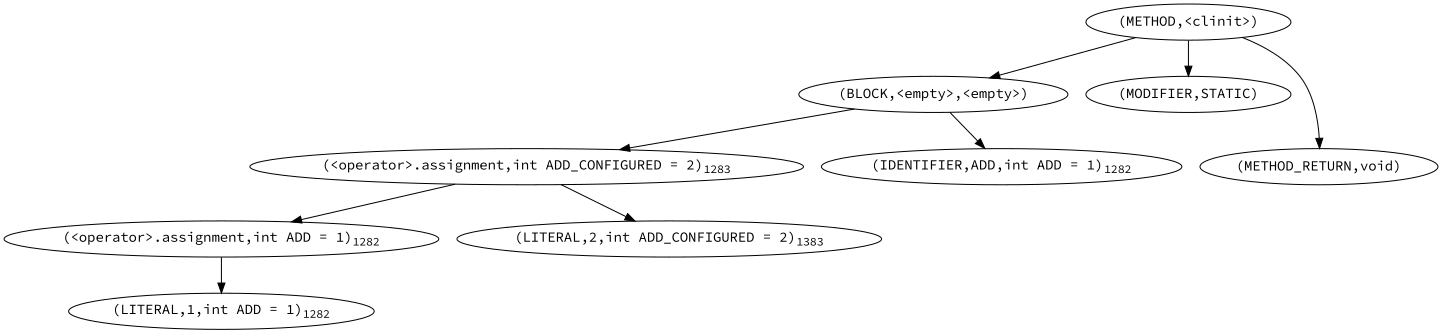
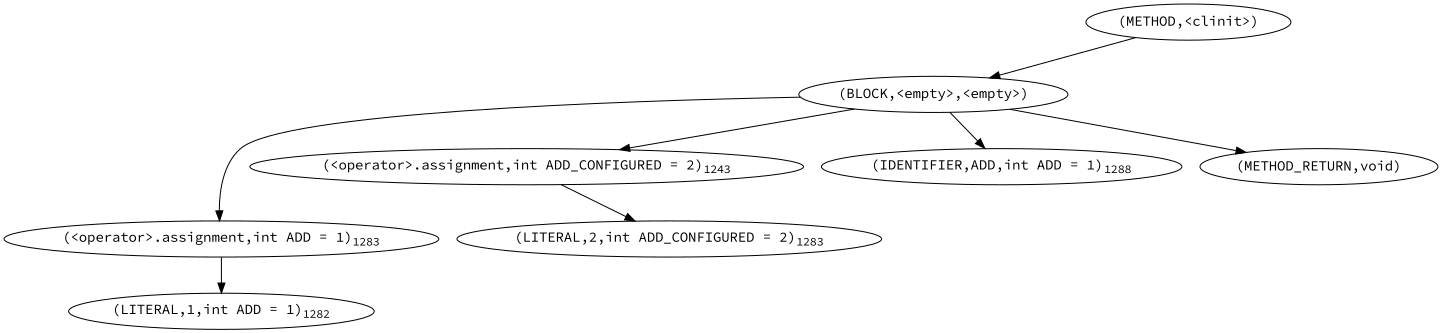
  digraph {
    fontname="Source Code Pro"
    node [fontname="Source Code Pro"]
    edge [fontname="Source Code Pro"]
    n1 [label=<(METHOD,&lt;clinit&gt;)>]
    n2 [label=<(BLOCK,&lt;empty&gt;,&lt;empty&gt;)>]
-   n3 [label=<(MODIFIER,STATIC)>]
    n4 [label=<(METHOD_RETURN,void)>]
-   n5 [label=<(&lt;operator&gt;.assignment,int ADD = 1)<SUB>1282</SUB>>]
-   n6 [label=<(&lt;operator&gt;.assignment,int ADD_CONFIGURED = 2)<SUB>1283</SUB>>]
-   n7 [label=<(IDENTIFIER,ADD,int ADD = 1)<SUB>1282</SUB>>]
+   n5 [label=<(&lt;operator&gt;.assignment,int ADD = 1)<SUB>1283</SUB>>]
+   n6 [label=<(&lt;operator&gt;.assignment,int ADD_CONFIGURED = 2)<SUB>1243</SUB>>]
+   n7 [label=<(IDENTIFIER,ADD,int ADD = 1)<SUB>1288</SUB>>]
    n8 [label=<(LITERAL,1,int ADD = 1)<SUB>1282</SUB>>]
-   n9 [label=<(LITERAL,2,int ADD_CONFIGURED = 2)<SUB>1383</SUB>>]
+   n9 [label=<(LITERAL,2,int ADD_CONFIGURED = 2)<SUB>1283</SUB>>]
    n1 -> n2
-   n1 -> n3
-   n1 -> n4
-   n6 -> n5
+   n2 -> n4
+   n2 -> n5
    n2 -> n6
    n2 -> n7
    n5 -> n8
    n6 -> n9
  }
